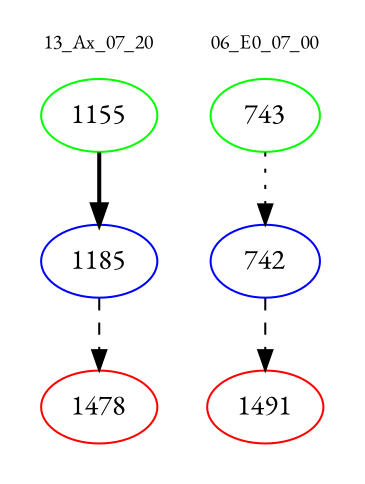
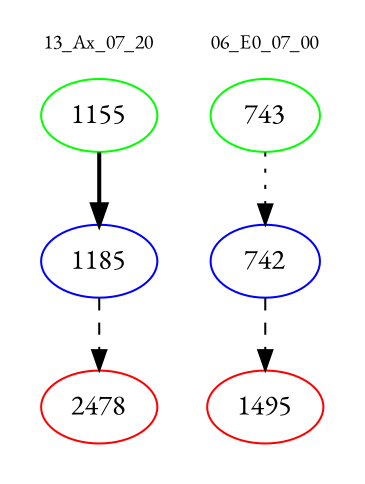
  digraph {
    fontname="EB Garamond"
    node [color=green fontname="EB Garamond"]
    edge [color=black fontname="EB Garamond" style=dashed]
    n1 [label=1155]
    n2 [color=blue label=1185]
-   n3 [color=red label=1478]
+   n3 [color=red label=2478]
    n4 [label=743]
    n5 [color=blue label=742]
-   n6 [color=red label=1491]
+   n6 [color=red label=1495]
    subgraph cluster_1 {
      color=white
      fontsize=10
      label="13_Ax_07_20"
      n1
      n2
      n3
    }
    subgraph cluster_2 {
      color=white
      fontsize=10
      label="06_E0_07_00"
      n4
      n5
      n6
    }
    n1 -> n2 [style=bold]
    n2 -> n3
    n4 -> n5 [style=dotted]
    n5 -> n6
  }
